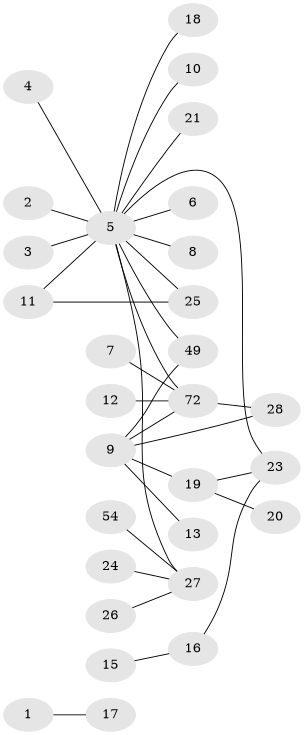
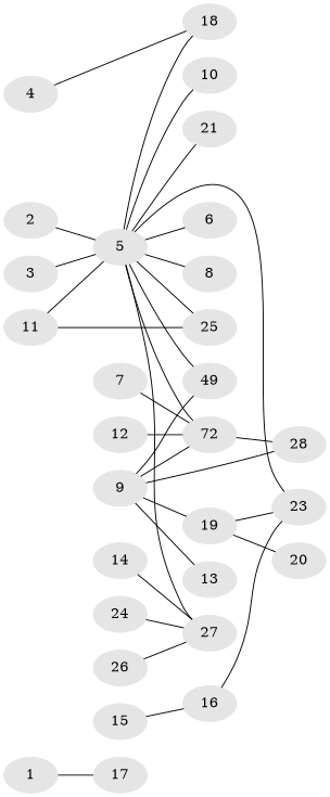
  graph {
    fontname="DejaVu Serif"
    rankdir=LR
    node [color=gray90 fontname="DejaVu Serif" style=filled]
    edge [fontname="DejaVu Serif" weight=1.0]
    1
    17
    5
    6
    8
    10
    18
    21
    n9 [label=72]
    23
    25
    27
    n13 [label=49]
    2
    3
    4
    28
    7
    9
    13
    19
    11
    12
-   14 [label=54]
+   14
    15
    16
    20
    24
    26
    1 -- 17
    5 -- 6
    5 -- 8
    5 -- 10
    5 -- 18
    5 -- 21
    5 -- n9
    5 -- 23
    5 -- 25
    5 -- 27
    5 -- n13
    n9 -- 28
    2 -- 5
    3 -- 5
-   4 -- 5
+   4 -- 18
    7 -- n9
    9 -- n9
    9 -- n13
    9 -- 28
    9 -- 13
    9 -- 19
    19 -- 23
    19 -- 20
    11 -- 5
    11 -- 25
    12 -- n9
    14 -- 27
    15 -- 16
    16 -- 23
    24 -- 27
    26 -- 27
  }
